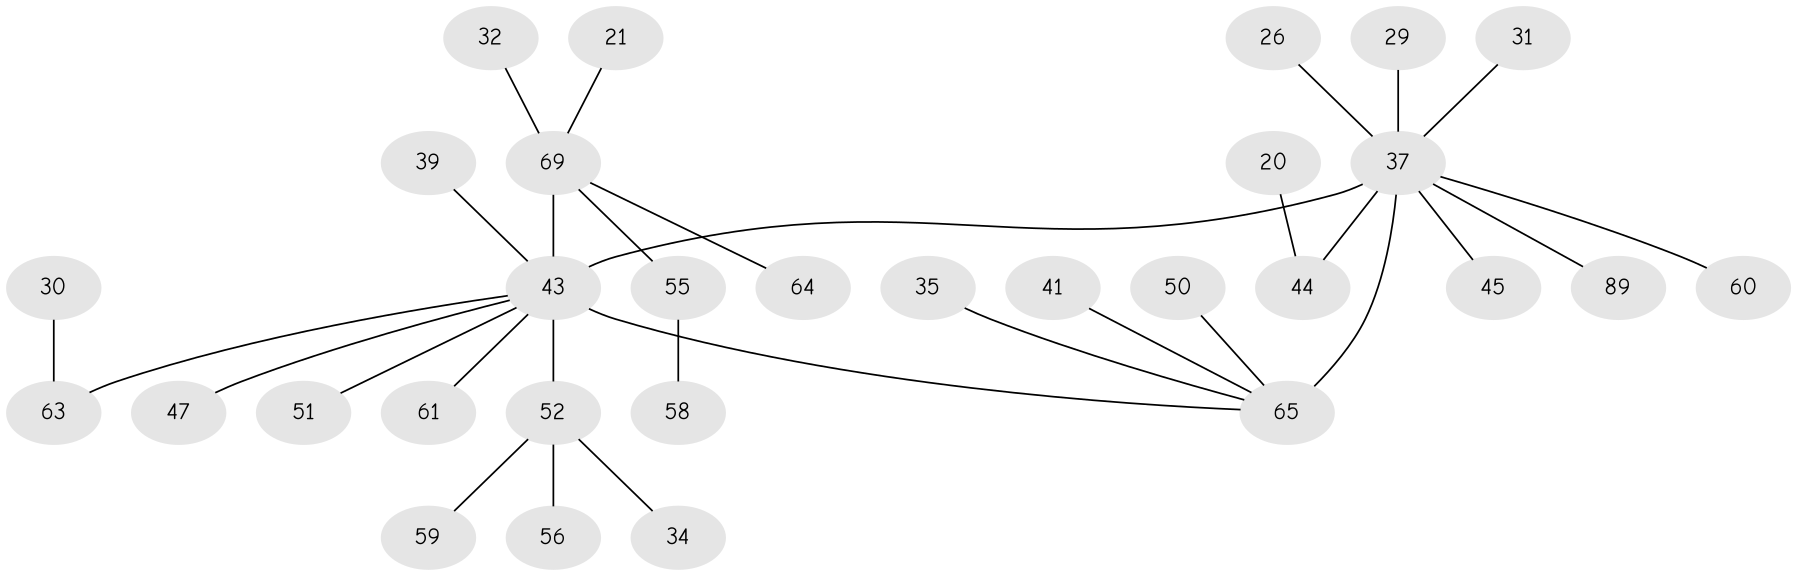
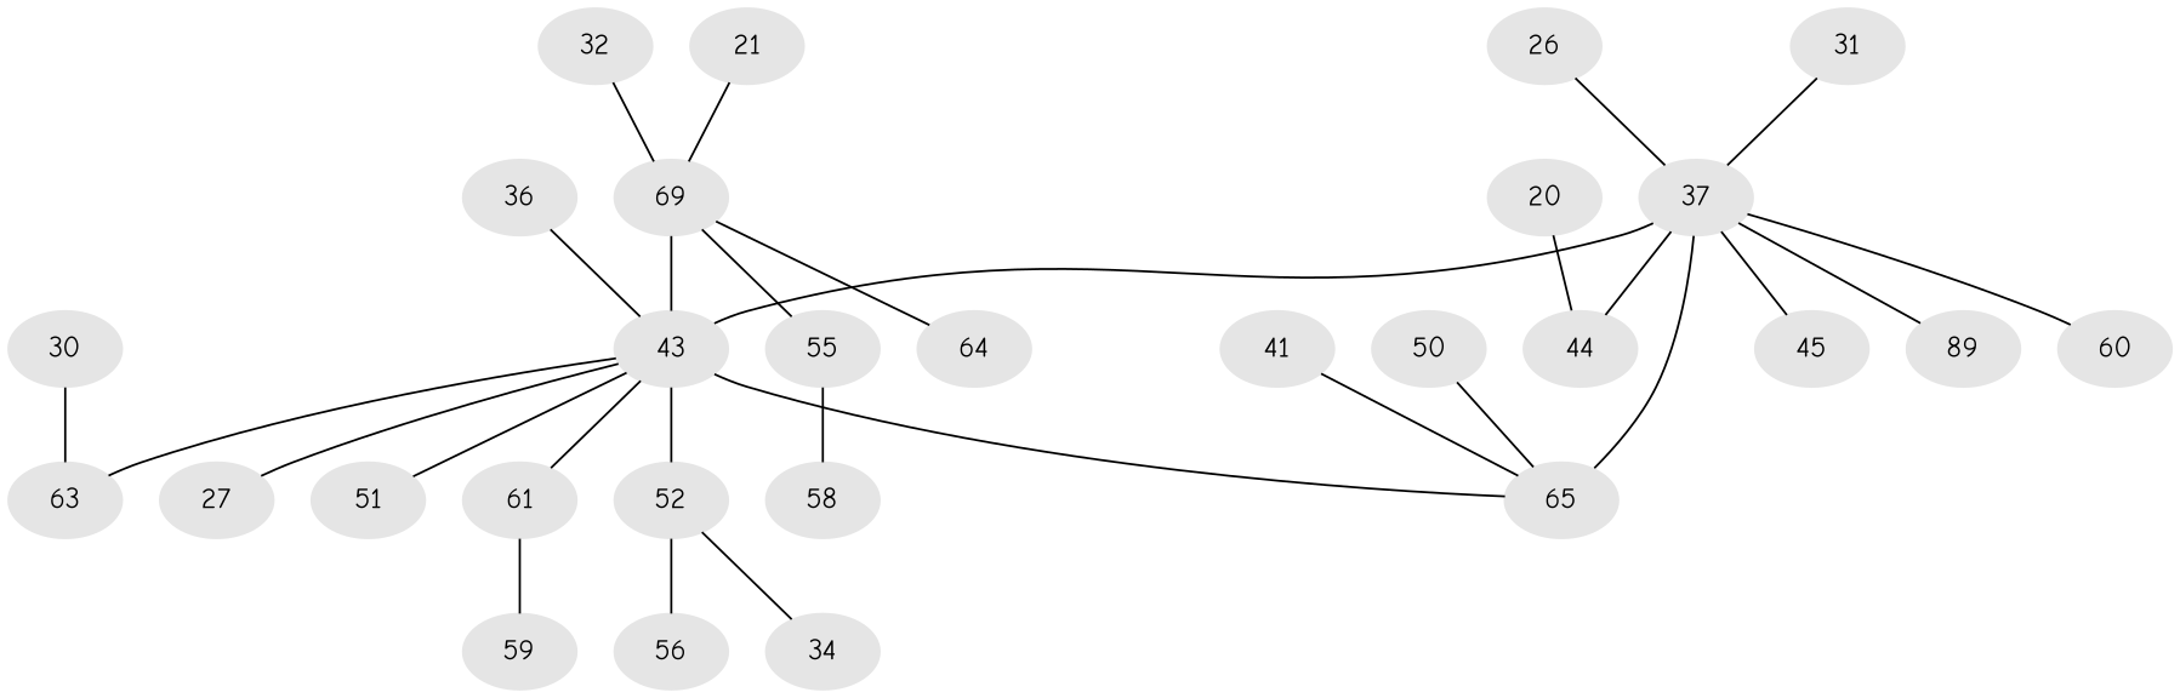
  graph {
    fontname="Comic Neue"
    node [color=gray90 fontname="Comic Neue" style=filled]
    edge [fontname="Comic Neue"]
    37 [super="+12+6+34"]
    65 [super="+23+3+17+24+40+57"]
    43 [super="+33+16+15+5+8"]
    44 [super="+28"]
    45
    n6 [label=89]
    60
    20
    n9 [label=69 super="+14+18"]
    55
    64 [super="+46+53"]
    21
    26
-   29
    52 [super="+9"]
    n16 [label=34]
    56
    59
    30
    63
    31
    32
-   35
-   47
+   47 [label=27]
    51 [super="+42"]
    61
-   36 [label=39]
+   36
    58 [super="+48"]
    41
    50
    37 -- 65 [weight=5]
    37 -- 43 [weight=7]
    37 -- 44
    37 -- 45
    37 -- n6
    37 -- 60
    43 -- 65 [weight=2]
    43 -- 52 [weight=4]
    43 -- 63
    43 -- 47
    43 -- 51
    43 -- 61
    20 -- 44
    n9 -- 43 [weight=4]
    n9 -- 55
    n9 -- 64
    55 -- 58
    21 -- n9
    26 -- 37
-   29 -- 37
    52 -- n16
    52 -- 56
-   52 -- 59
+   61 -- 59
    30 -- 63
    31 -- 37
    32 -- n9
-   35 -- 65
    36 -- 43
    41 -- 65
    50 -- 65
  }
